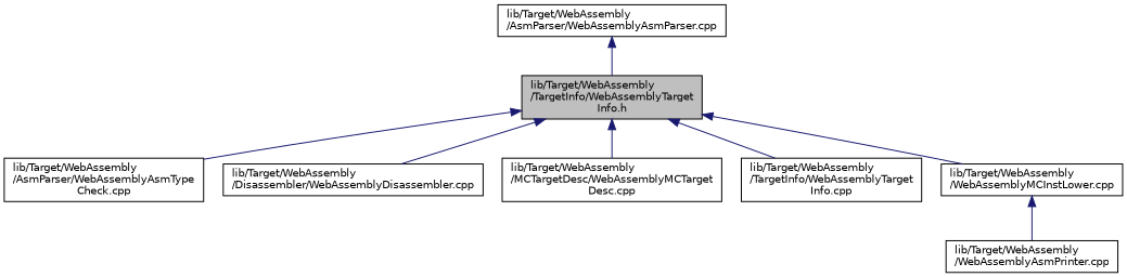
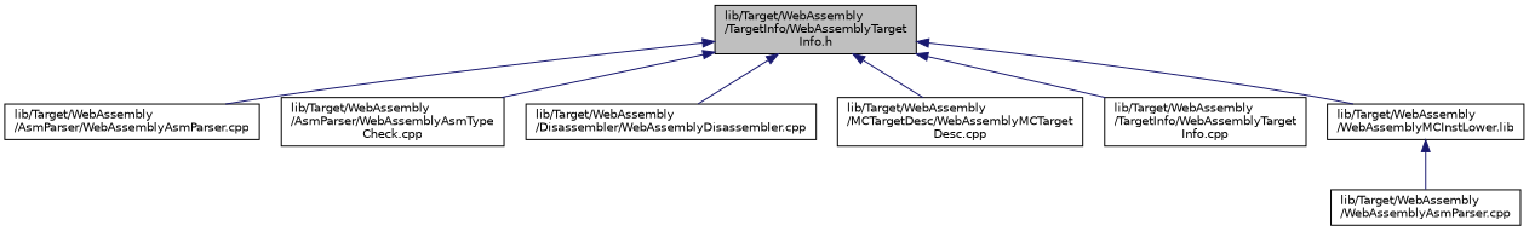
  digraph {
    node [color=black fontname=Helvetica fontsize=10 shape=record]
    edge [color=midnightblue dir=back fontname=Helvetica fontsize=10 labelfontname=Helvetica labelfontsize=10 style=solid]
    n1 [fillcolor=grey75 fontcolor=black height=0.2 label="lib/Target/WebAssembly\l/TargetInfo/WebAssemblyTarget\lInfo.h" style=filled width=0.4]
    n2 [height=0.2 label="lib/Target/WebAssembly\l/AsmParser/WebAssemblyAsmParser.cpp" width=0.4]
    n3 [height=0.2 label="lib/Target/WebAssembly\l/AsmParser/WebAssemblyAsmType\lCheck.cpp" width=0.4]
    n4 [height=0.2 label="lib/Target/WebAssembly\l/Disassembler/WebAssemblyDisassembler.cpp" width=0.4]
    n5 [height=0.2 label="lib/Target/WebAssembly\l/MCTargetDesc/WebAssemblyMCTarget\lDesc.cpp" width=0.4]
    n6 [height=0.2 label="lib/Target/WebAssembly\l/TargetInfo/WebAssemblyTarget\lInfo.cpp" width=0.4]
-   n7 [height=0.2 label="lib/Target/WebAssembly\l/WebAssemblyMCInstLower.cpp" width=0.4]
-   n8 [height=0.2 label="lib/Target/WebAssembly\l/WebAssemblyAsmPrinter.cpp" width=0.4]
-   n2 -> n1
+   n7 [height=0.2 label="lib/Target/WebAssembly\l/WebAssemblyMCInstLower.lib" width=0.4]
+   n8 [height=0.2 label="lib/Target/WebAssembly\l/WebAssemblyAsmParser.cpp" width=0.4]
+   n1 -> n2
    n1 -> n3
    n1 -> n4
    n1 -> n5
    n1 -> n6
    n1 -> n7
    n7 -> n8
  }
